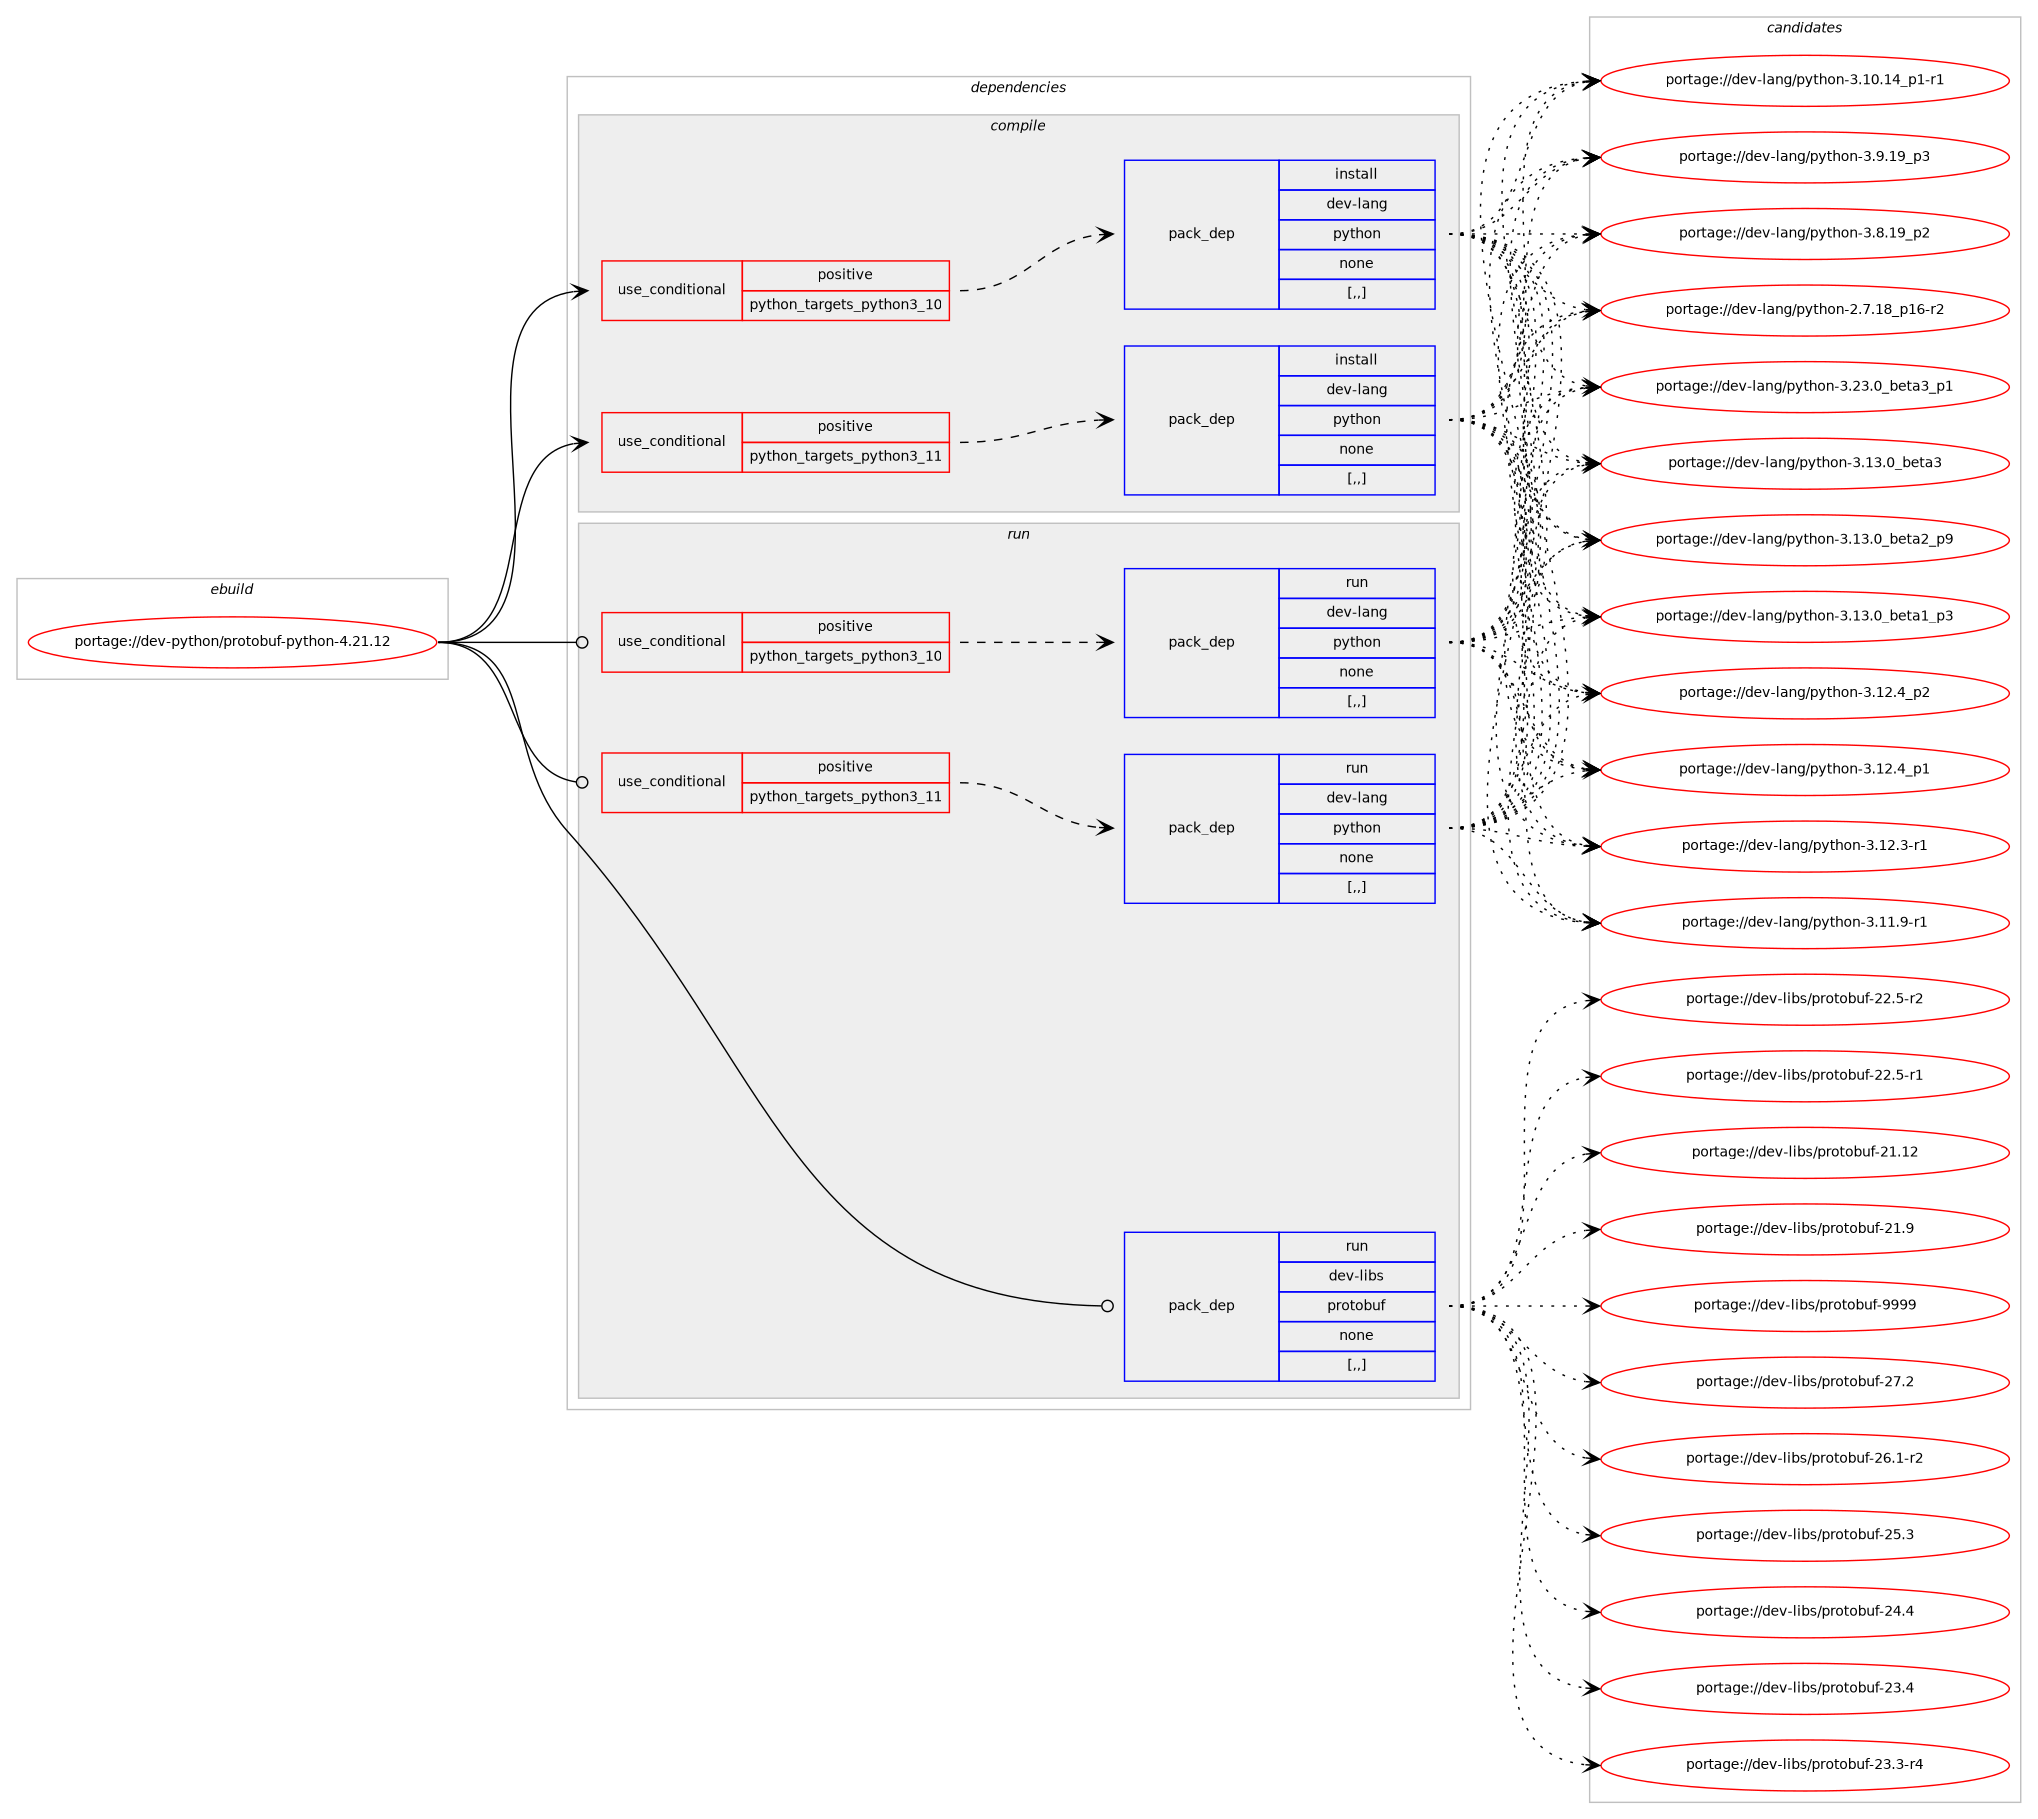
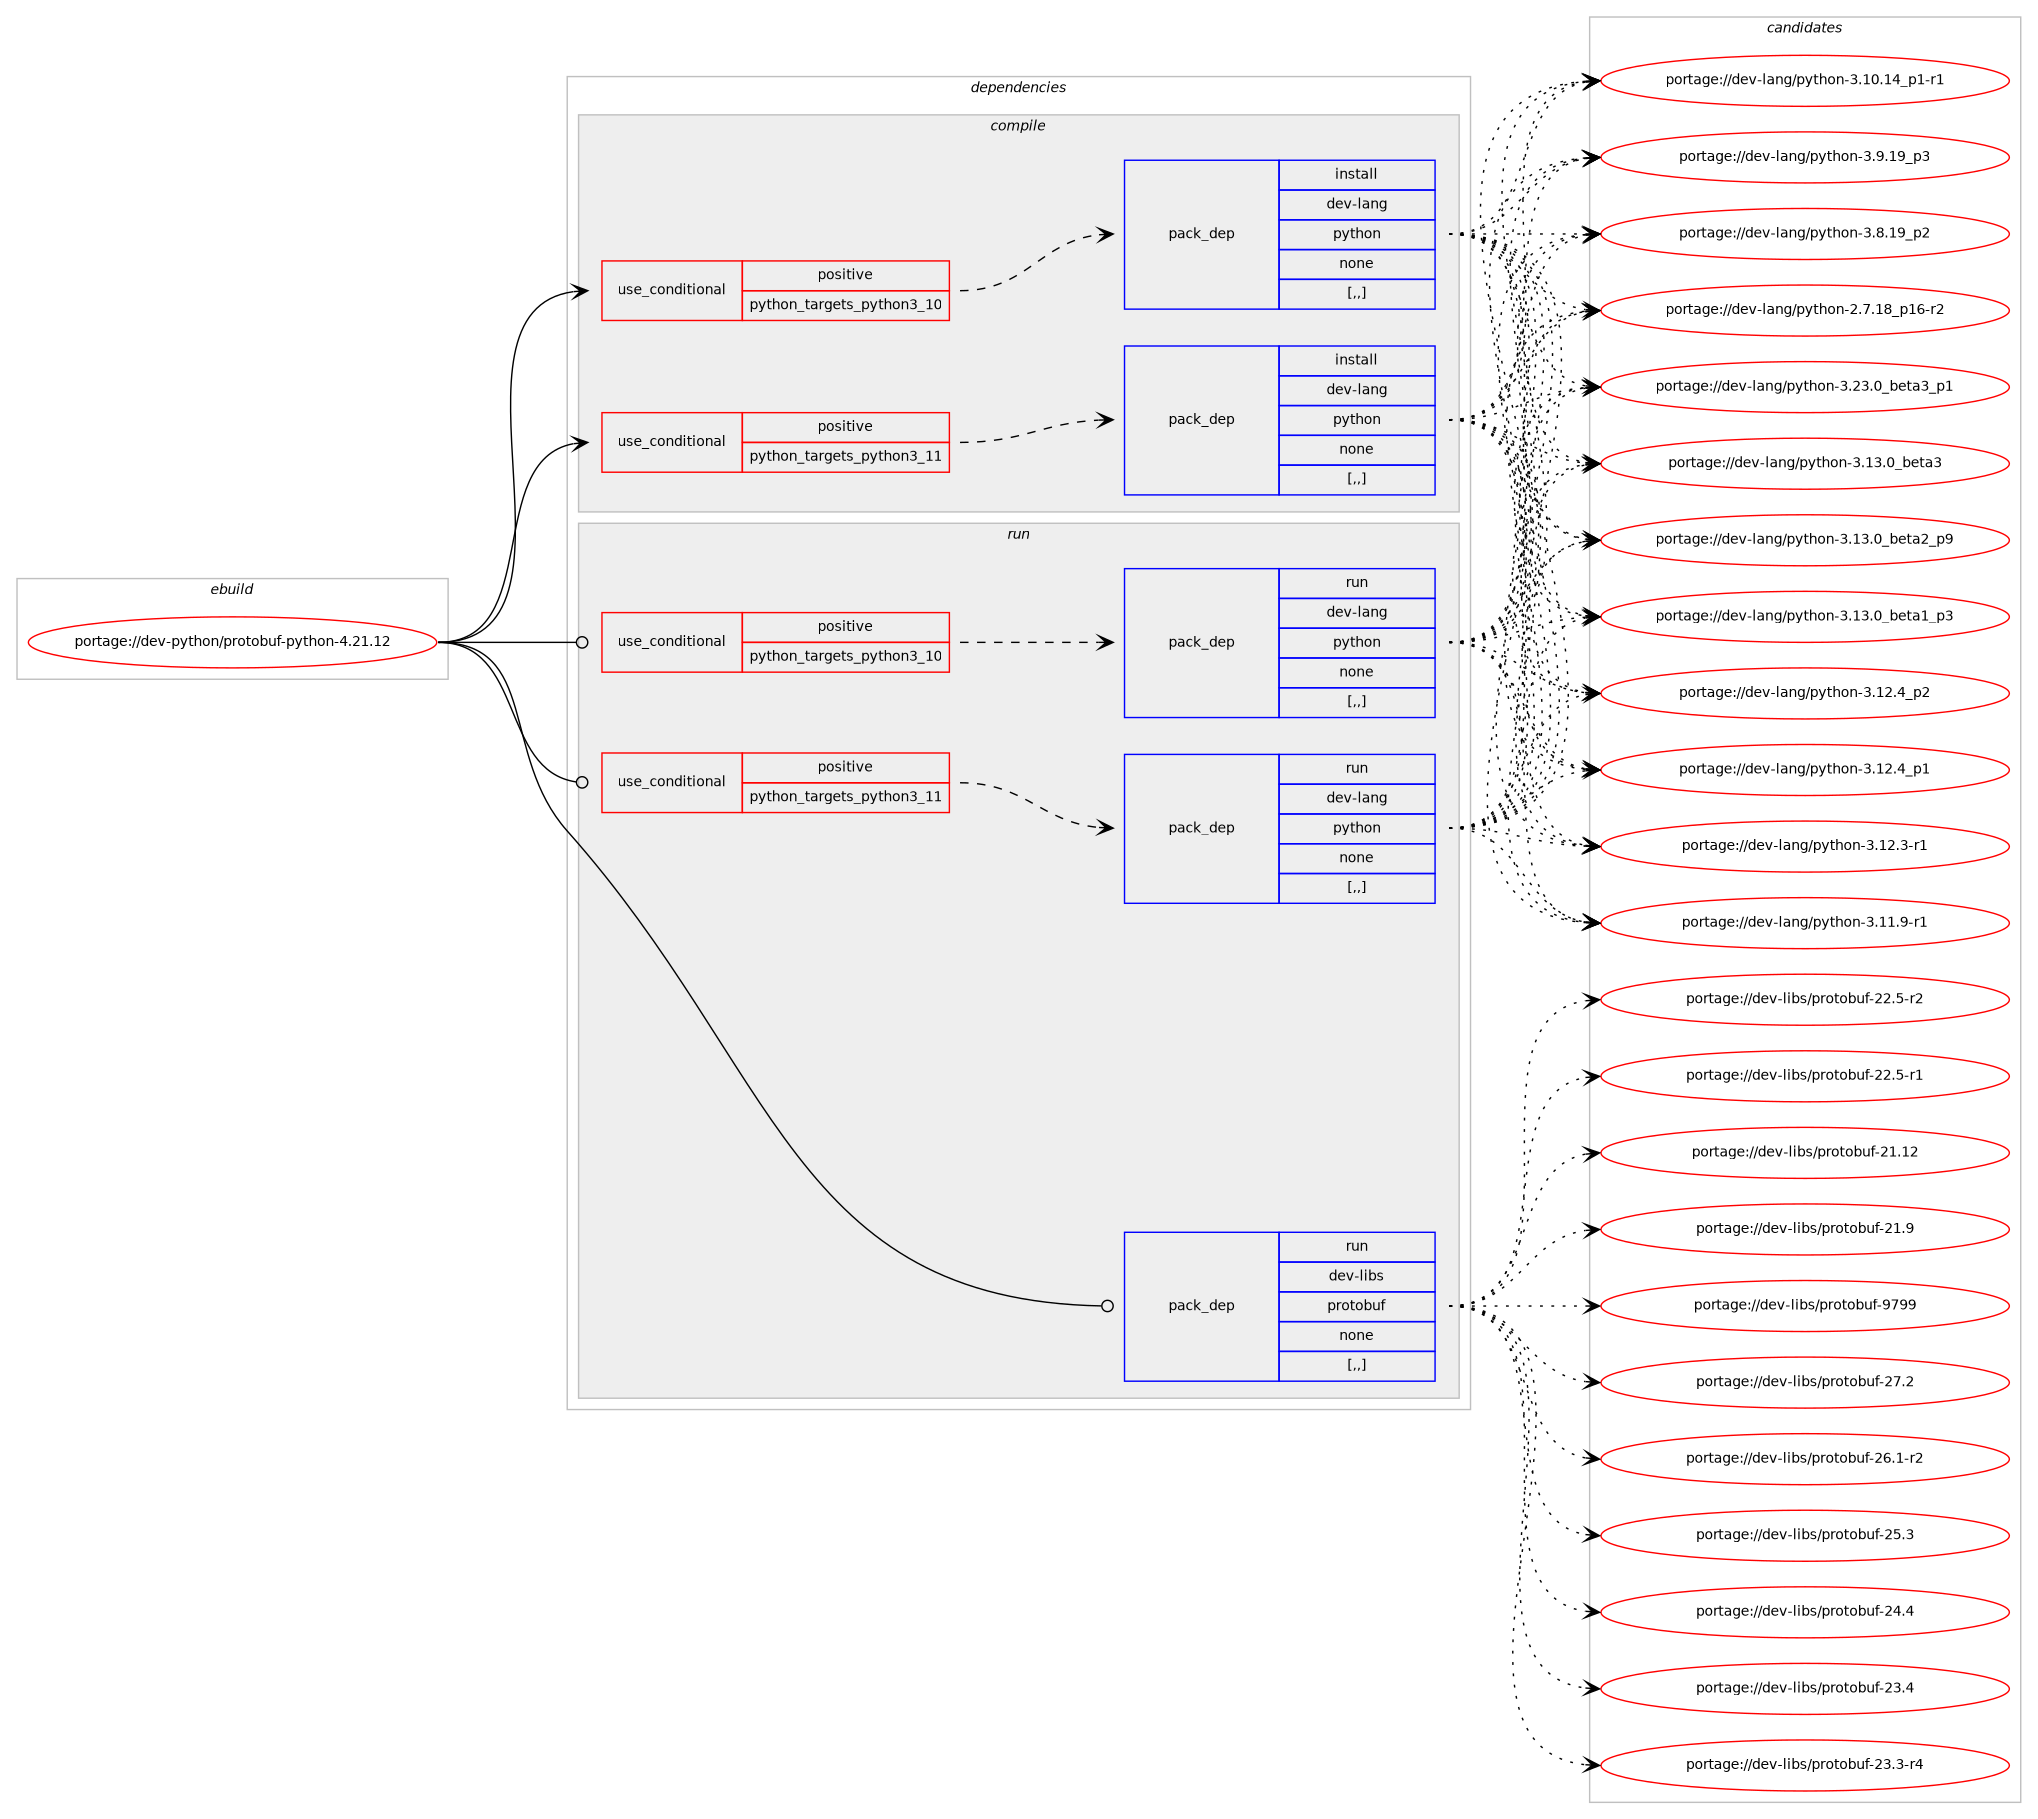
  digraph {
    compound=true
    concentrate=true
    fontname=Helvetica
    fontsize=10
    newrank=true
    rankdir=LR
    ranksep=1.5
    node [color=red fontname=Helvetica fontsize=10]
    edge [arrowhead=vee headport=w style=dotted tailport=e weight=100]
    n1 [label="portage://dev-python/protobuf-python-4.21.12" width=4]
    n2 [color=blue label=<<TABLE BORDER="0" CELLBORDER="1" CELLSPACING="0" CELLPADDING="4" WIDTH="220"><TR><TD ROWSPAN="6" CELLPADDING="30">pack_dep</TD></TR><TR><TD WIDTH="110">install</TD></TR><TR><TD>dev-lang</TD></TR><TR><TD>python</TD></TR><TR><TD>none</TD></TR><TR><TD>[,,]</TD></TR></TABLE>> shape=none]
    n3 [label=<<TABLE BORDER="0" CELLBORDER="1" CELLSPACING="0" CELLPADDING="4"><TR><TD ROWSPAN="3" CELLPADDING="10">use_conditional</TD></TR><TR><TD>positive</TD></TR><TR><TD>python_targets_python3_10</TD></TR></TABLE>> shape=none]
    n4 [color=blue label=<<TABLE BORDER="0" CELLBORDER="1" CELLSPACING="0" CELLPADDING="4" WIDTH="220"><TR><TD ROWSPAN="6" CELLPADDING="30">pack_dep</TD></TR><TR><TD WIDTH="110">install</TD></TR><TR><TD>dev-lang</TD></TR><TR><TD>python</TD></TR><TR><TD>none</TD></TR><TR><TD>[,,]</TD></TR></TABLE>> shape=none]
    n5 [label=<<TABLE BORDER="0" CELLBORDER="1" CELLSPACING="0" CELLPADDING="4"><TR><TD ROWSPAN="3" CELLPADDING="10">use_conditional</TD></TR><TR><TD>positive</TD></TR><TR><TD>python_targets_python3_11</TD></TR></TABLE>> shape=none]
    n6 [color=blue label=<<TABLE BORDER="0" CELLBORDER="1" CELLSPACING="0" CELLPADDING="4" WIDTH="220"><TR><TD ROWSPAN="6" CELLPADDING="30">pack_dep</TD></TR><TR><TD WIDTH="110">run</TD></TR><TR><TD>dev-lang</TD></TR><TR><TD>python</TD></TR><TR><TD>none</TD></TR><TR><TD>[,,]</TD></TR></TABLE>> shape=none]
    n7 [label=<<TABLE BORDER="0" CELLBORDER="1" CELLSPACING="0" CELLPADDING="4"><TR><TD ROWSPAN="3" CELLPADDING="10">use_conditional</TD></TR><TR><TD>positive</TD></TR><TR><TD>python_targets_python3_10</TD></TR></TABLE>> shape=none]
    n8 [color=blue label=<<TABLE BORDER="0" CELLBORDER="1" CELLSPACING="0" CELLPADDING="4" WIDTH="220"><TR><TD ROWSPAN="6" CELLPADDING="30">pack_dep</TD></TR><TR><TD WIDTH="110">run</TD></TR><TR><TD>dev-lang</TD></TR><TR><TD>python</TD></TR><TR><TD>none</TD></TR><TR><TD>[,,]</TD></TR></TABLE>> shape=none]
    n9 [label=<<TABLE BORDER="0" CELLBORDER="1" CELLSPACING="0" CELLPADDING="4"><TR><TD ROWSPAN="3" CELLPADDING="10">use_conditional</TD></TR><TR><TD>positive</TD></TR><TR><TD>python_targets_python3_11</TD></TR></TABLE>> shape=none]
    n10 [color=blue label=<<TABLE BORDER="0" CELLBORDER="1" CELLSPACING="0" CELLPADDING="4" WIDTH="220"><TR><TD ROWSPAN="6" CELLPADDING="30">pack_dep</TD></TR><TR><TD WIDTH="110">run</TD></TR><TR><TD>dev-libs</TD></TR><TR><TD>protobuf</TD></TR><TR><TD>none</TD></TR><TR><TD>[,,]</TD></TR></TABLE>> shape=none]
    n11 [label="portage://dev-lang/python-3.23.0_beta3_p1" width=4]
    n12 [label="portage://dev-lang/python-3.13.0_beta3" width=4]
    n13 [label="portage://dev-lang/python-3.13.0_beta2_p9" width=4]
    n14 [label="portage://dev-lang/python-3.13.0_beta1_p3" width=4]
    n15 [label="portage://dev-lang/python-3.12.4_p2" width=4]
    n16 [label="portage://dev-lang/python-3.12.4_p1" width=4]
    n17 [label="portage://dev-lang/python-3.12.3-r1" width=4]
    n18 [label="portage://dev-lang/python-3.11.9-r1" width=4]
    n19 [label="portage://dev-lang/python-3.10.14_p1-r1" width=4]
    n20 [label="portage://dev-lang/python-3.9.19_p3" width=4]
    n21 [label="portage://dev-lang/python-3.8.19_p2" width=4]
    n22 [label="portage://dev-lang/python-2.7.18_p16-r2" width=4]
-   n23 [label="portage://dev-libs/protobuf-9999" width=4]
+   n23 [label="portage://dev-libs/protobuf-9799" width=4]
    n24 [label="portage://dev-libs/protobuf-27.2" width=4]
    n25 [label="portage://dev-libs/protobuf-26.1-r2" width=4]
    n26 [label="portage://dev-libs/protobuf-25.3" width=4]
    n27 [label="portage://dev-libs/protobuf-24.4" width=4]
    n28 [label="portage://dev-libs/protobuf-23.4" width=4]
    n29 [label="portage://dev-libs/protobuf-23.3-r4" width=4]
    n30 [label="portage://dev-libs/protobuf-22.5-r2" width=4]
    n31 [label="portage://dev-libs/protobuf-22.5-r1" width=4]
    n32 [label="portage://dev-libs/protobuf-21.12" width=4]
    n33 [label="portage://dev-libs/protobuf-21.9" width=4]
    subgraph cluster_1 {
      color=gray
      label=<<i>ebuild</i>>
      n1
    }
    subgraph cluster_2 {
      color=gray
      label=<<i>dependencies</i>>
      subgraph cluster_3 {
        color=gray
        fillcolor="#eeeeee"
        label=<<i>compile</i>>
        style=filled
        subgraph sub_4 {
          color=gray
          fillcolor="#eeeeee"
          label=<<i>compile</i>>
          style=filled
          n3
          subgraph sub_5 {
            color=gray
            fillcolor="#eeeeee"
            label=<<i>compile</i>>
            style=filled
            n2
          }
        }
        subgraph sub_6 {
          color=gray
          fillcolor="#eeeeee"
          label=<<i>compile</i>>
          style=filled
          n5
          subgraph sub_7 {
            color=gray
            fillcolor="#eeeeee"
            label=<<i>compile</i>>
            style=filled
            n4
          }
        }
      }
      subgraph cluster_8 {
        color=gray
        fillcolor="#eeeeee"
        label=<<i>compile and run</i>>
        style=filled
      }
      subgraph cluster_9 {
        color=gray
        fillcolor="#eeeeee"
        label=<<i>run</i>>
        style=filled
        subgraph sub_10 {
          color=gray
          fillcolor="#eeeeee"
          label=<<i>run</i>>
          style=filled
          n7
          subgraph sub_11 {
            color=gray
            fillcolor="#eeeeee"
            label=<<i>run</i>>
            style=filled
            n6
          }
        }
        subgraph sub_12 {
          color=gray
          fillcolor="#eeeeee"
          label=<<i>run</i>>
          style=filled
          n9
          subgraph sub_13 {
            color=gray
            fillcolor="#eeeeee"
            label=<<i>run</i>>
            style=filled
            n8
          }
        }
        subgraph sub_14 {
          color=gray
          fillcolor="#eeeeee"
          label=<<i>run</i>>
          style=filled
          n10
        }
      }
    }
    subgraph cluster_15 {
      color=gray
      label=<<i>candidates</i>>
      rank=same
      subgraph sub_16 {
        color=black
        label=<<i>candidates</i>>
        nodesep=1
        rank=same
        n11
        n12
        n13
        n14
        n15
        n16
        n17
        n18
        n19
        n20
        n21
        n22
      }
      subgraph sub_17 {
        color=black
        label=<<i>candidates</i>>
        nodesep=1
        rank=same
        n11
        n12
        n13
        n14
        n15
        n16
        n17
        n18
        n19
        n20
        n21
        n22
      }
      subgraph sub_18 {
        color=black
        label=<<i>candidates</i>>
        nodesep=1
        rank=same
        n11
        n12
        n13
        n14
        n15
        n16
        n17
        n18
        n19
        n20
        n21
        n22
      }
      subgraph sub_19 {
        color=black
        label=<<i>candidates</i>>
        nodesep=1
        rank=same
        n11
        n12
        n13
        n14
        n15
        n16
        n17
        n18
        n19
        n20
        n21
        n22
      }
      subgraph sub_20 {
        color=black
        label=<<i>candidates</i>>
        nodesep=1
        rank=same
        n23
        n24
        n25
        n26
        n27
        n28
        n29
        n30
        n31
        n32
        n33
      }
    }
    n1 -> n3 [style=solid weight=20]
    n1 -> n5 [style=solid weight=20]
    n1 -> n7 [arrowhead=odot style=solid weight=20]
    n1 -> n9 [arrowhead=odot style=solid weight=20]
    n1 -> n10 [arrowhead=odot style=solid weight=20]
    n2 -> n11
    n2 -> n12
    n2 -> n13
    n2 -> n14
    n2 -> n15
    n2 -> n16
    n2 -> n17
    n2 -> n18
    n2 -> n19
    n2 -> n20
    n2 -> n21
    n2 -> n22
    n3 -> n2 [style=dashed weight=20]
    n4 -> n11
    n4 -> n12
    n4 -> n13
    n4 -> n14
    n4 -> n15
    n4 -> n16
    n4 -> n17
    n4 -> n18
    n4 -> n19
    n4 -> n20
    n4 -> n21
    n4 -> n22
    n5 -> n4 [style=dashed weight=20]
    n6 -> n11
    n6 -> n12
    n6 -> n13
    n6 -> n14
    n6 -> n15
    n6 -> n16
    n6 -> n17
    n6 -> n18
    n6 -> n19
    n6 -> n20
    n6 -> n21
    n6 -> n22
    n7 -> n6 [style=dashed weight=20]
    n8 -> n11
    n8 -> n12
    n8 -> n13
    n8 -> n14
    n8 -> n15
    n8 -> n16
    n8 -> n17
    n8 -> n18
    n8 -> n19
    n8 -> n20
    n8 -> n21
    n8 -> n22
    n9 -> n8 [style=dashed weight=20]
    n10 -> n23
    n10 -> n24
    n10 -> n25
    n10 -> n26
    n10 -> n27
    n10 -> n28
    n10 -> n29
    n10 -> n30
    n10 -> n31
    n10 -> n32
    n10 -> n33
  }
